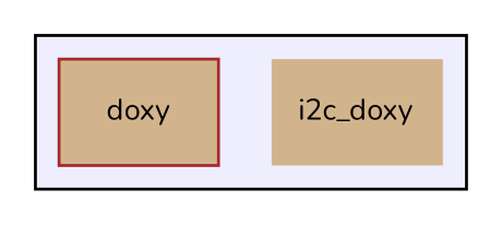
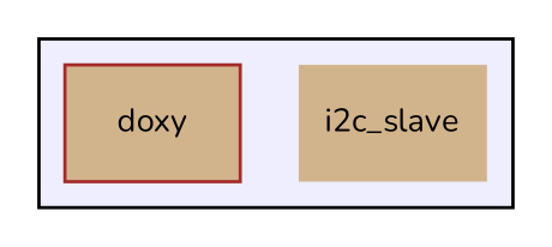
  digraph {
    compound=true
    fontname=Nunito
    node [fontname=Nunito fontsize=10 style=filled fillcolor=tan]
-   n1 [label=i2c_doxy shape=plaintext color=purple]
+   n1 [label=i2c_slave shape=plaintext color=purple]
    n2 [color=brown label=doxy shape=box]
    subgraph cluster_1 {
      bgcolor="#eeeeff"
      pencolor=black
      n1
      n2
    }
  }
